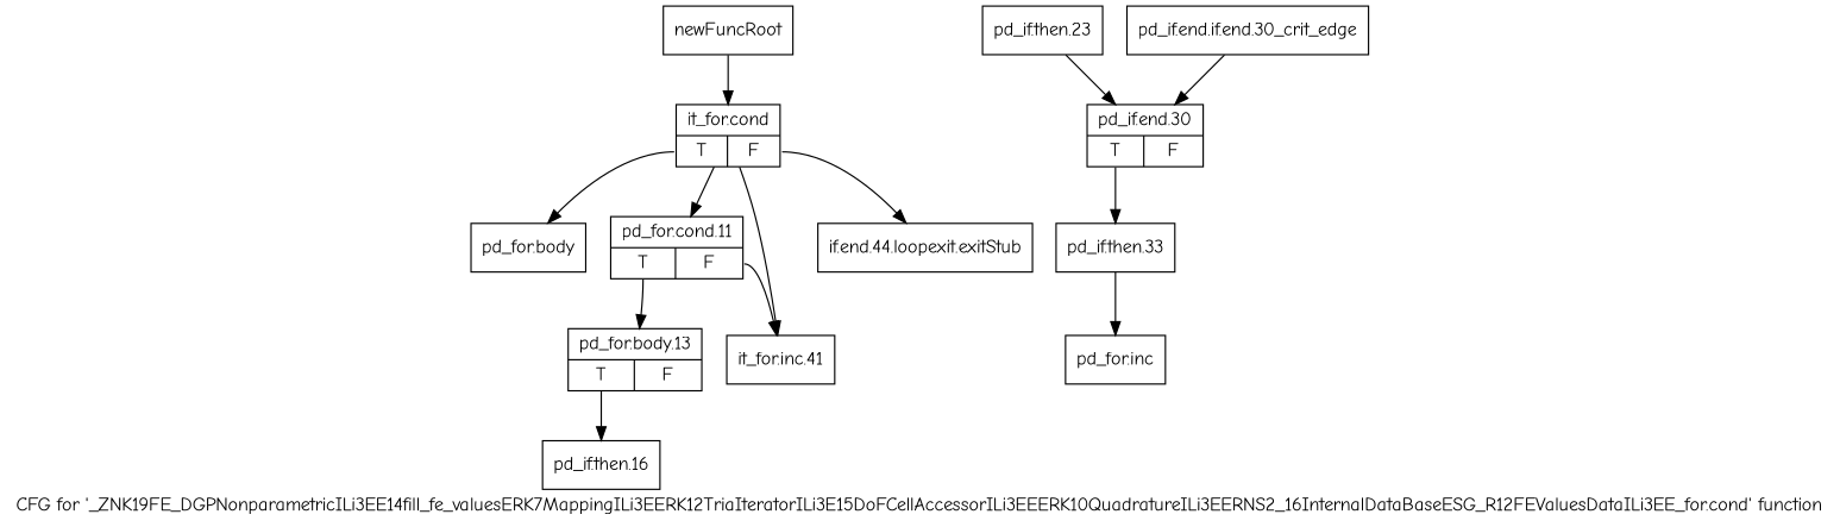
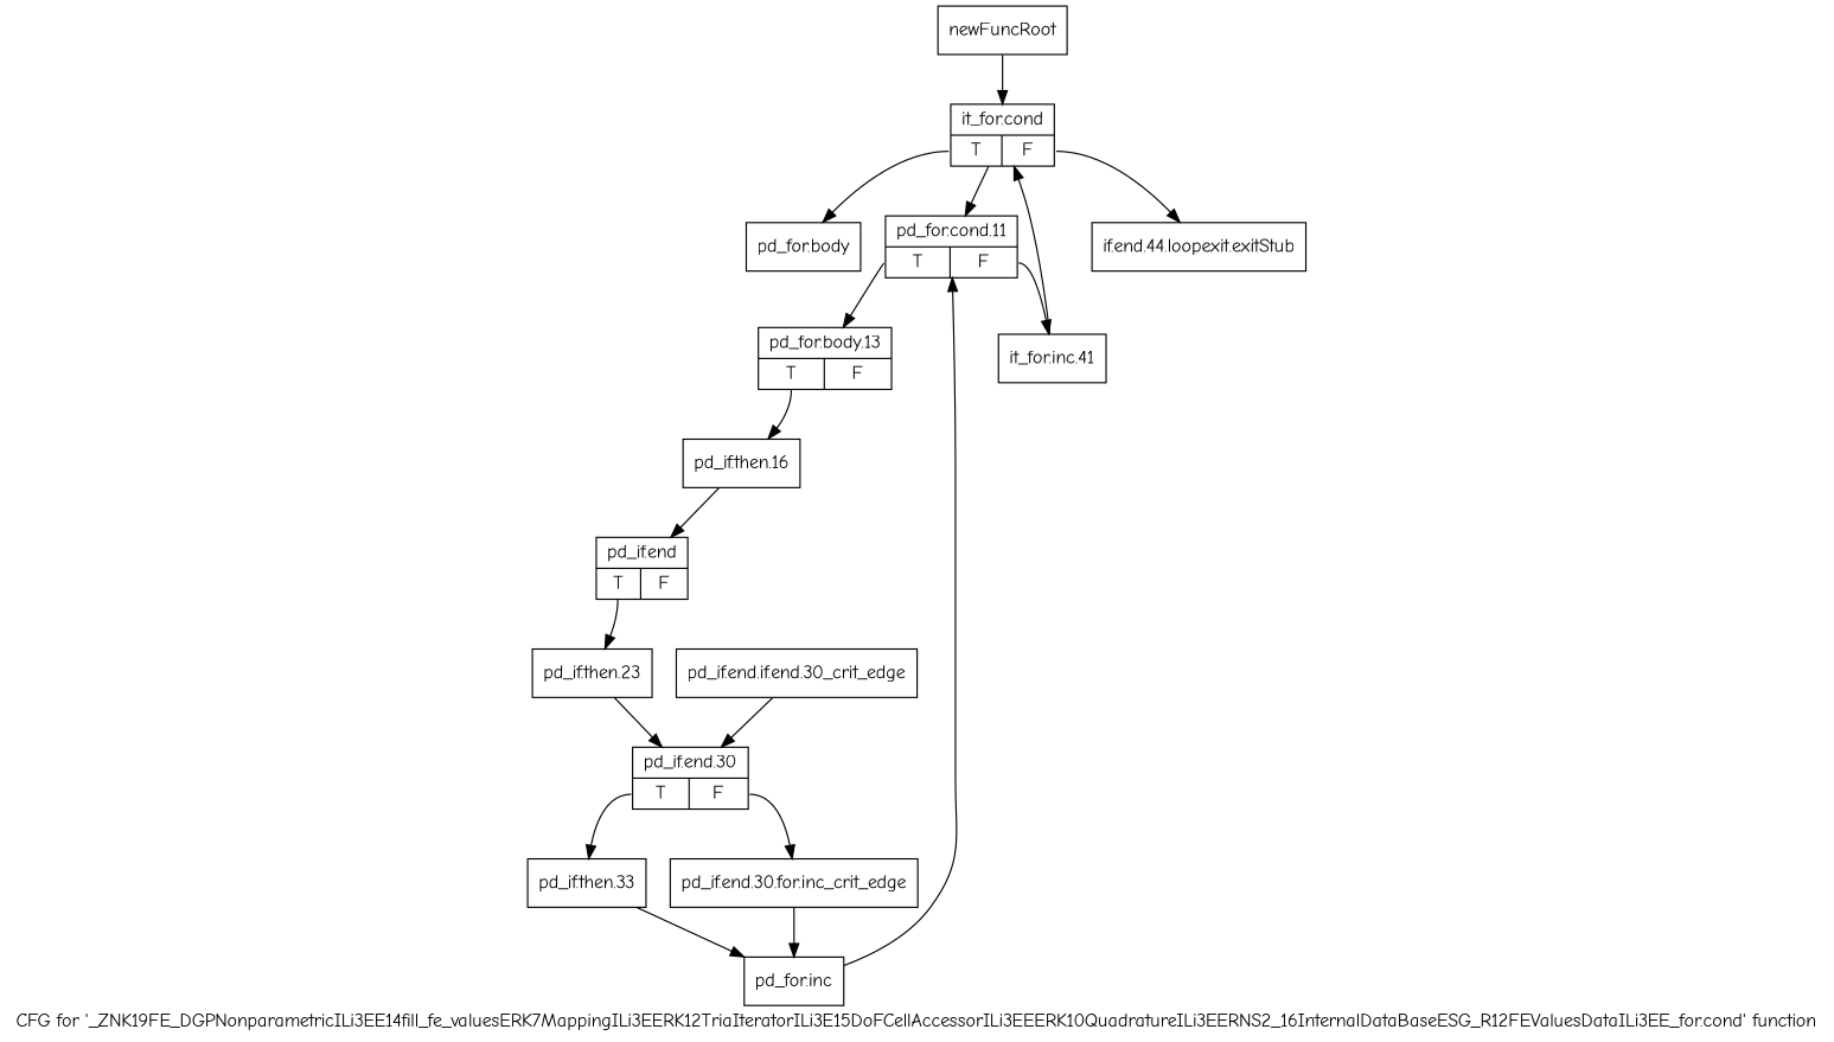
  digraph {
    fontname="Comic Neue"
    label="CFG for '_ZNK19FE_DGPNonparametricILi3EE14fill_fe_valuesERK7MappingILi3EERK12TriaIteratorILi3E15DoFCellAccessorILi3EEERK10QuadratureILi3EERNS2_16InternalDataBaseESG_R12FEValuesDataILi3EE_for.cond' function"
    node [fontname="Comic Neue" shape=record]
    edge [fontname="Comic Neue"]
    n1 [label="{newFuncRoot}"]
    n2 [label="{it_for.cond|{<s0>T|<s1>F}}"]
    n3 [label="{if.end.44.loopexit.exitStub}"]
    n4 [label="{pd_for.body}"]
    n5 [label="{pd_for.cond.11|{<s0>T|<s1>F}}"]
    n6 [label="{pd_for.body.13|{<s0>T|<s1>F}}"]
    n7 [label="{it_for.inc.41}"]
    n8 [label="{pd_if.then.16}"]
+   n9 [label="{pd_if.end|{<s0>T|<s1>F}}"]
    n10 [label="{pd_if.then.23}"]
    n11 [label="{pd_if.end.30|{<s0>T|<s1>F}}"]
    n12 [label="{pd_if.end.if.end.30_crit_edge}"]
    n13 [label="{pd_if.then.33}"]
+   n14 [label="{pd_if.end.30.for.inc_crit_edge}"]
    n15 [label="{pd_for.inc}"]
    n1 -> n2
    n2 -> n3 [tailport=s1]
    n2 -> n4 [tailport=s0]
    n2 -> n5
    n5 -> n6 [tailport=s0]
    n5 -> n7 [tailport=s1]
    n6 -> n8 [tailport=s0]
-   n2 -> n7
+   n7 -> n2
+   n8 -> n9
+   n9 -> n10 [tailport=s0]
    n10 -> n11
    n11 -> n13 [tailport=s0]
+   n11 -> n14 [tailport=s1]
    n12 -> n11
    n13 -> n15
+   n14 -> n15
+   n15 -> n5
  }
